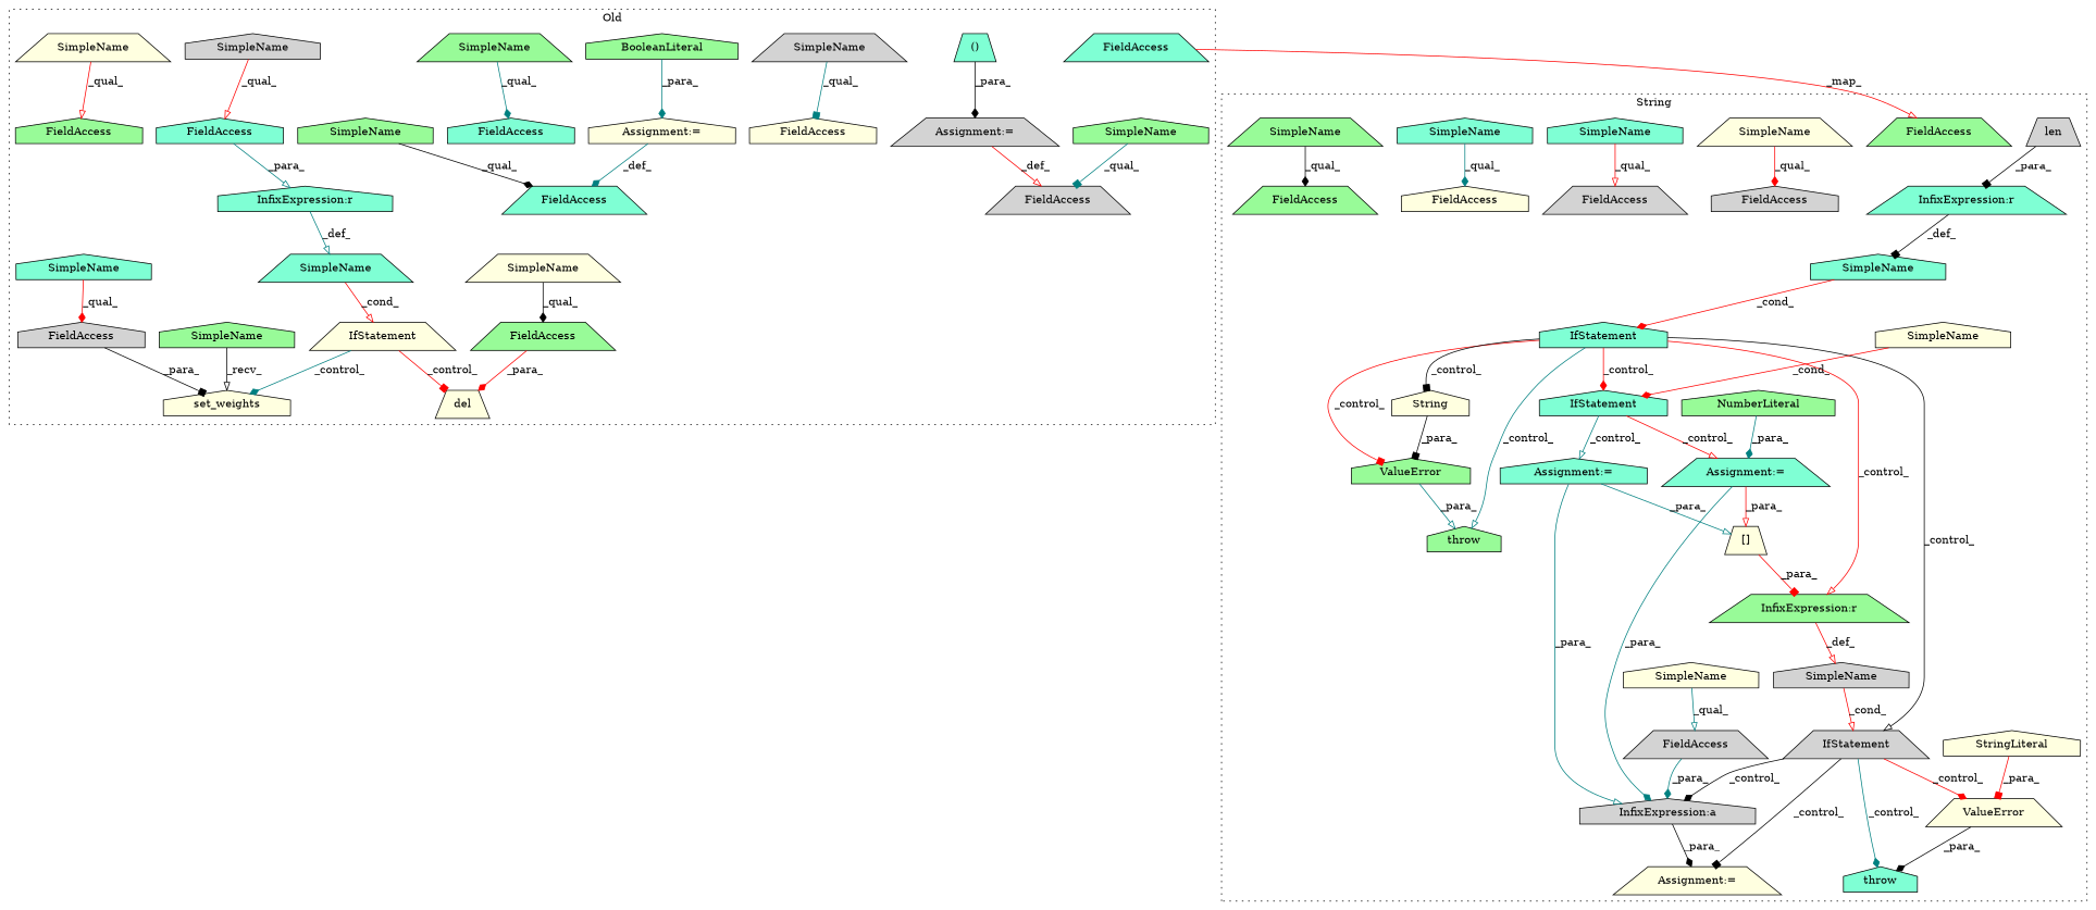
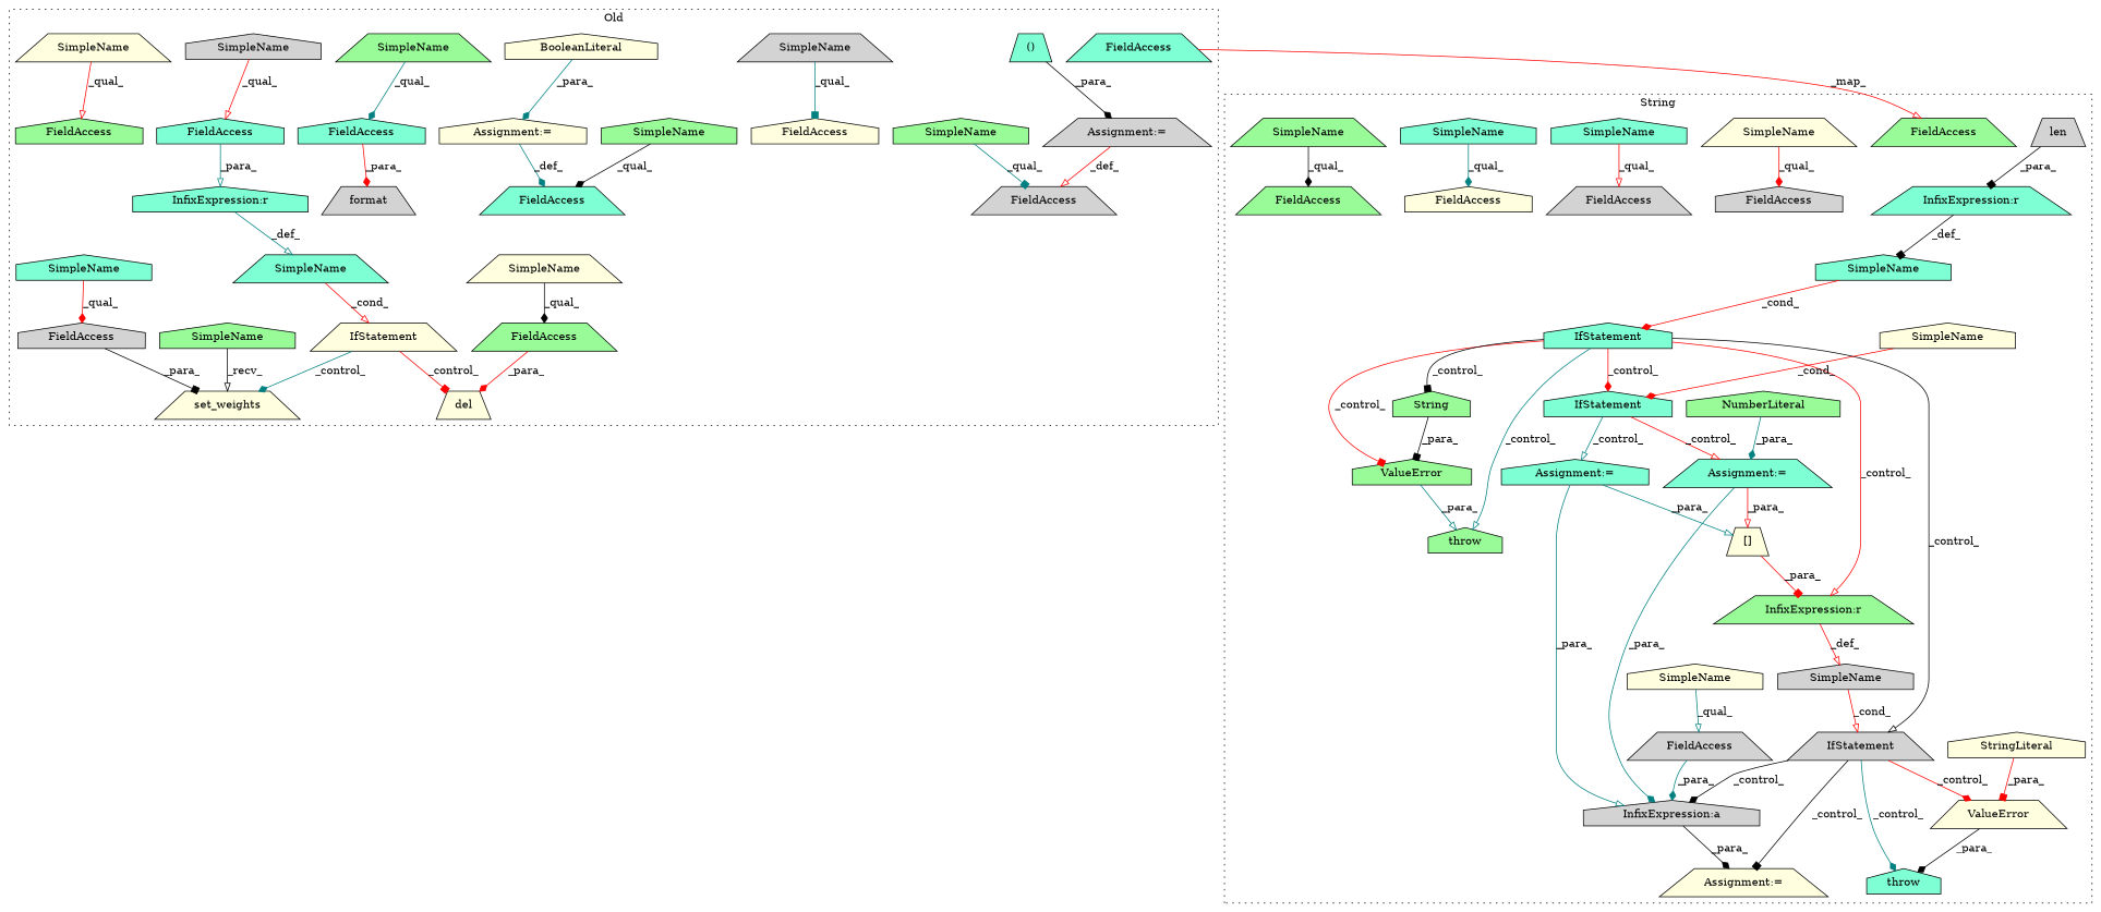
  digraph {
    node [a=42 fillcolor=aquamarine l=4 shape=house style=filled]
    edge [arrowhead=diamond color=red]
    n1 [a=32 fillcolor=lightyellow l="4,1" label=del s="8511,8535" shape=trapezium]
    n2 [a=22 fillcolor=palegreen l=20 label=FieldAccess s=8515 shape=trapezium]
    n3 [a=25 fillcolor=lightyellow l="4,2" label=IfStatement s="8423,8455" shape=trapezium]
-   n4 [a=32 fillcolor=lightyellow l="12,1" label=set_weights s="8470,8502"]
+   n4 [a=32 fillcolor=lightyellow l="12,1" label=set_weights s="8470,8502" shape=trapezium]
    n5 [a=22 fillcolor=lightgrey l=20 label=FieldAccess s=8482]
    n6 [label=SimpleName shape=trapezium l=""]
    n7 [a=27 label="InfixExpression:r" s=8447]
    n8 [a=22 l=20 label=FieldAccess s=8427]
    n9 [a=22 fillcolor=lightgrey l=12 label=FieldAccess s=7905 shape=trapezium]
    n10 [a=106 l=85 label="()" s=7925 shape=trapezium]
    n11 [a=22 l=17 label=FieldAccess s=8192 shape=trapezium]
    n12 [a=22 fillcolor=lightyellow l=14 label=FieldAccess s=7719]
    n13 [a=22 fillcolor=palegreen l=16 label=FieldAccess s=8073]
    n14 [a=22 l=10 label=FieldAccess s=8548 shape=trapezium]
    n15 [a=22 l=9 label=FieldAccess s=8162]
+   n16 [a=32 fillcolor=lightgrey l="7,1" label=format s="8155,8171" shape=trapezium]
    n17 [a=7 fillcolor=lightyellow l=1 label="Assignment:=" s=8558]
-   n18 [a=9 fillcolor=palegreen label=BooleanLiteral s=8559]
+   n18 [a=9 fillcolor=lightyellow label=BooleanLiteral s=8559]
    n19 [a=7 fillcolor=lightgrey l=8 label="Assignment:=" s=7917 shape=trapezium]
    n20 [fillcolor=lightyellow label=SimpleName s=8515 shape=trapezium]
    n21 [fillcolor=lightgrey label=SimpleName s=7719 shape=trapezium]
    n22 [fillcolor=palegreen label=SimpleName s=7905]
    n23 [fillcolor=palegreen label=SimpleName s=8162 shape=trapezium]
    n24 [fillcolor=palegreen label=SimpleName s=8548]
    n25 [fillcolor=palegreen label=SimpleName s=8465]
    n26 [fillcolor=lightgrey label=SimpleName s=8427]
    n27 [fillcolor=lightyellow label=SimpleName s=8073 shape=trapezium]
    n28 [label=SimpleName s=8482]
    n29 [a=32 fillcolor=palegreen l="11,1" label=ValueError s="13569,13671"]
    n30 [a=25 l="4,2" label=IfStatement s="13529,13553"]
    n31 [label=SimpleName l=""]
    n32 [a=27 l=3 label="InfixExpression:r" s=13549 shape=trapezium]
    n33 [a=53 fillcolor=palegreen l=6 label=throw s=13563]
-   n34 [a=32 fillcolor=lightyellow l="7,1" label=String s="13652,13670"]
+   n34 [a=32 fillcolor=palegreen l="7,1" label=String s="13652,13670"]
    n35 [a=25 l="4,2" label=IfStatement s="13684,13724"]
    n36 [a=7 fillcolor=lightyellow l=1 label="Assignment:=" s=14462 shape=trapezium]
    n37 [a=25 fillcolor=lightgrey l="4,2" label=IfStatement s="13796,13833" shape=trapezium]
    n38 [a=32 fillcolor=lightgrey l="4,1" label=len s="13533,13548" shape=trapezium]
    n39 [a=32 fillcolor=lightyellow l="11,1" label=ValueError s="13849,13951" shape=trapezium]
    n40 [a=27 fillcolor=lightgrey l=3 label="InfixExpression:a" s=14230]
    n41 [fillcolor=lightgrey label=SimpleName l=""]
    n42 [a=45 fillcolor=lightyellow l=91 label=StringLiteral s=13860]
    n43 [a=27 fillcolor=palegreen label="InfixExpression:r" s=13825 shape=trapezium]
    n44 [a=22 fillcolor=lightgrey l=21 label=FieldAccess s=14209 shape=trapezium]
    n45 [a=22 fillcolor=palegreen l=21 label=FieldAccess s=14705 shape=trapezium]
    n46 [a=22 fillcolor=lightgrey l=26 label=FieldAccess s=14548 shape=trapezium]
    n47 [fillcolor=lightyellow label=SimpleName l=""]
    n48 [a=7 l=1 label="Assignment:=" s=13746 shape=trapezium]
    n49 [a=22 fillcolor=palegreen l=26 label=FieldAccess s=14382 shape=trapezium]
    n50 [a=22 fillcolor=lightyellow l=21 label=FieldAccess s=14124]
    n51 [a=22 fillcolor=lightgrey l=12 label=FieldAccess s=14256]
    n52 [a=2 fillcolor=lightyellow l="12,1" label="[]" s="13800,13824" shape=trapezium]
    n53 [a=53 l=6 label=throw s=13843]
    n54 [a=7 l=1 label="Assignment:=" s=13782]
    n55 [a=34 fillcolor=palegreen l=1 label=NumberLiteral s=13747]
    n56 [fillcolor=lightyellow label=SimpleName s=14256 shape=trapezium]
    n57 [fillcolor=lightyellow label=SimpleName s=14209]
    n58 [label=SimpleName s=14548]
    n59 [label=SimpleName s=14124]
    n60 [fillcolor=palegreen label=SimpleName s=14705 shape=trapezium]
    subgraph cluster_1 {
      label=Old
      style=dotted
      n1
      n2
      n3
      n4
      n5
      n6
      n7
      n8
      n9
      n10
      n11
      n12
      n13
      n14
      n15
+     n16
      n17
      n18
      n19
      n20
      n21
      n22
      n23
      n24
      n25
      n26
      n27
      n28
    }
    subgraph cluster_2 {
      label=String
      style=dotted
      n29
      n30
      n31
      n32
      n33
      n34
      n35
      n36
      n37
      n38
      n39
      n40
      n41
      n42
      n43
      n44
      n45
      n46
      n47
      n48
      n49
      n50
      n51
      n52
      n53
      n54
      n55
      n56
      n57
      n58
      n59
      n60
    }
    n2 -> n1 [label=_para_]
    n3 -> n1 [arrowhead=box label=_control_]
    n3 -> n4 [color=teal label=_control_]
    n5 -> n4 [arrowhead=box color=black label=_para_]
    n6 -> n3 [arrowhead=onormal label=_cond_]
    n7 -> n6 [arrowhead=onormal color=teal label=_def_]
    n8 -> n7 [arrowhead=onormal color=teal label=_para_]
    n10 -> n19 [color=black label=_para_]
    n11 -> n49 [arrowhead=onormal label=_map_]
+   n15 -> n16 [label=_para_]
    n17 -> n14 [color=teal label=_def_]
    n18 -> n17 [color=teal label=_para_]
    n19 -> n9 [arrowhead=onormal label=_def_]
    n20 -> n2 [color=black label=_qual_]
    n21 -> n12 [arrowhead=box color=teal label=_qual_]
    n22 -> n9 [arrowhead=box color=teal label=_qual_]
    n23 -> n15 [color=teal label=_qual_]
    n24 -> n14 [color=black label=_qual_]
    n25 -> n4 [arrowhead=onormal color=black label=_recv_]
    n26 -> n8 [arrowhead=onormal label=_qual_]
    n27 -> n13 [arrowhead=onormal label=_qual_]
    n28 -> n5 [label=_qual_]
    n29 -> n33 [arrowhead=onormal color=teal label=_para_]
    n30 -> n29 [arrowhead=box label=_control_]
    n30 -> n33 [arrowhead=onormal color=teal label=_control_]
    n30 -> n34 [arrowhead=box color=black label=_control_]
    n30 -> n35 [label=_control_]
    n30 -> n37 [arrowhead=onormal color=black label=_control_]
    n30 -> n43 [arrowhead=onormal label=_control_]
    n31 -> n30 [label=_cond_]
    n32 -> n31 [arrowhead=box color=black label=_def_]
    n34 -> n29 [arrowhead=box color=black label=_para_]
    n35 -> n48 [arrowhead=onormal label=_control_]
    n35 -> n54 [arrowhead=onormal color=teal label=_control_]
    n37 -> n36 [arrowhead=box color=black label=_control_]
    n37 -> n39 [label=_control_]
    n37 -> n40 [color=black label=_control_]
    n37 -> n53 [color=teal label=_control_]
    n38 -> n32 [arrowhead=box color=black label=_para_]
    n39 -> n53 [color=black label=_para_]
    n40 -> n36 [color=black label=_para_]
    n41 -> n37 [arrowhead=onormal label=_cond_]
    n42 -> n39 [arrowhead=box label=_para_]
    n43 -> n41 [arrowhead=onormal label=_def_]
    n44 -> n40 [color=teal label=_para_]
    n47 -> n35 [label=_cond_]
    n48 -> n40 [color=teal label=_para_]
    n48 -> n52 [arrowhead=onormal label=_para_]
    n52 -> n43 [arrowhead=box label=_para_]
    n54 -> n40 [arrowhead=onormal color=teal label=_para_]
    n54 -> n52 [arrowhead=onormal color=teal label=_para_]
    n55 -> n48 [color=teal label=_para_]
    n56 -> n51 [label=_qual_]
    n57 -> n44 [arrowhead=onormal color=teal label=_qual_]
    n58 -> n46 [arrowhead=onormal label=_qual_]
    n59 -> n50 [color=teal label=_qual_]
    n60 -> n45 [color=black label=_qual_]
  }
